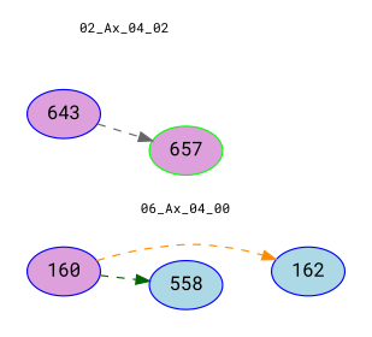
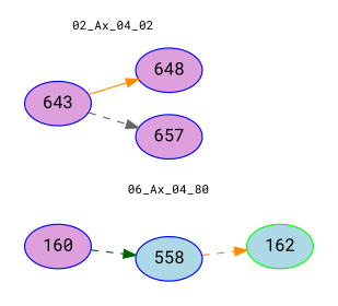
  digraph {
    fontname="Roboto Mono"
    rankdir=LR
    node [color=blue fillcolor=plum fontname="Roboto Mono" style=filled]
    edge [color=darkorange fontname="Roboto Mono" style=dashed]
    n1 [label=160]
    n2 [fillcolor=lightblue label=558]
-   n3 [fillcolor=lightblue label=162]
+   n3 [color=green fillcolor=lightblue label=162]
    n4 [label=643]
-   n5 [color=green label=657]
+   n5 [label=657]
+   n6 [label=648]
    subgraph cluster_1 {
      color=white
      fontsize=10
-     label="06_Ax_04_00"
+     label="06_Ax_04_80"
      n1
      n2
      n3
    }
    subgraph cluster_2 {
      color=white
      fontsize=10
      label="02_Ax_04_02"
      n4
      n5
+     n6
    }
    n1 -> n2 [color=darkgreen]
-   n1 -> n3
+   n2 -> n3
    n4 -> n5 [color=gray40]
+   n4 -> n6 [style=solid]
  }
